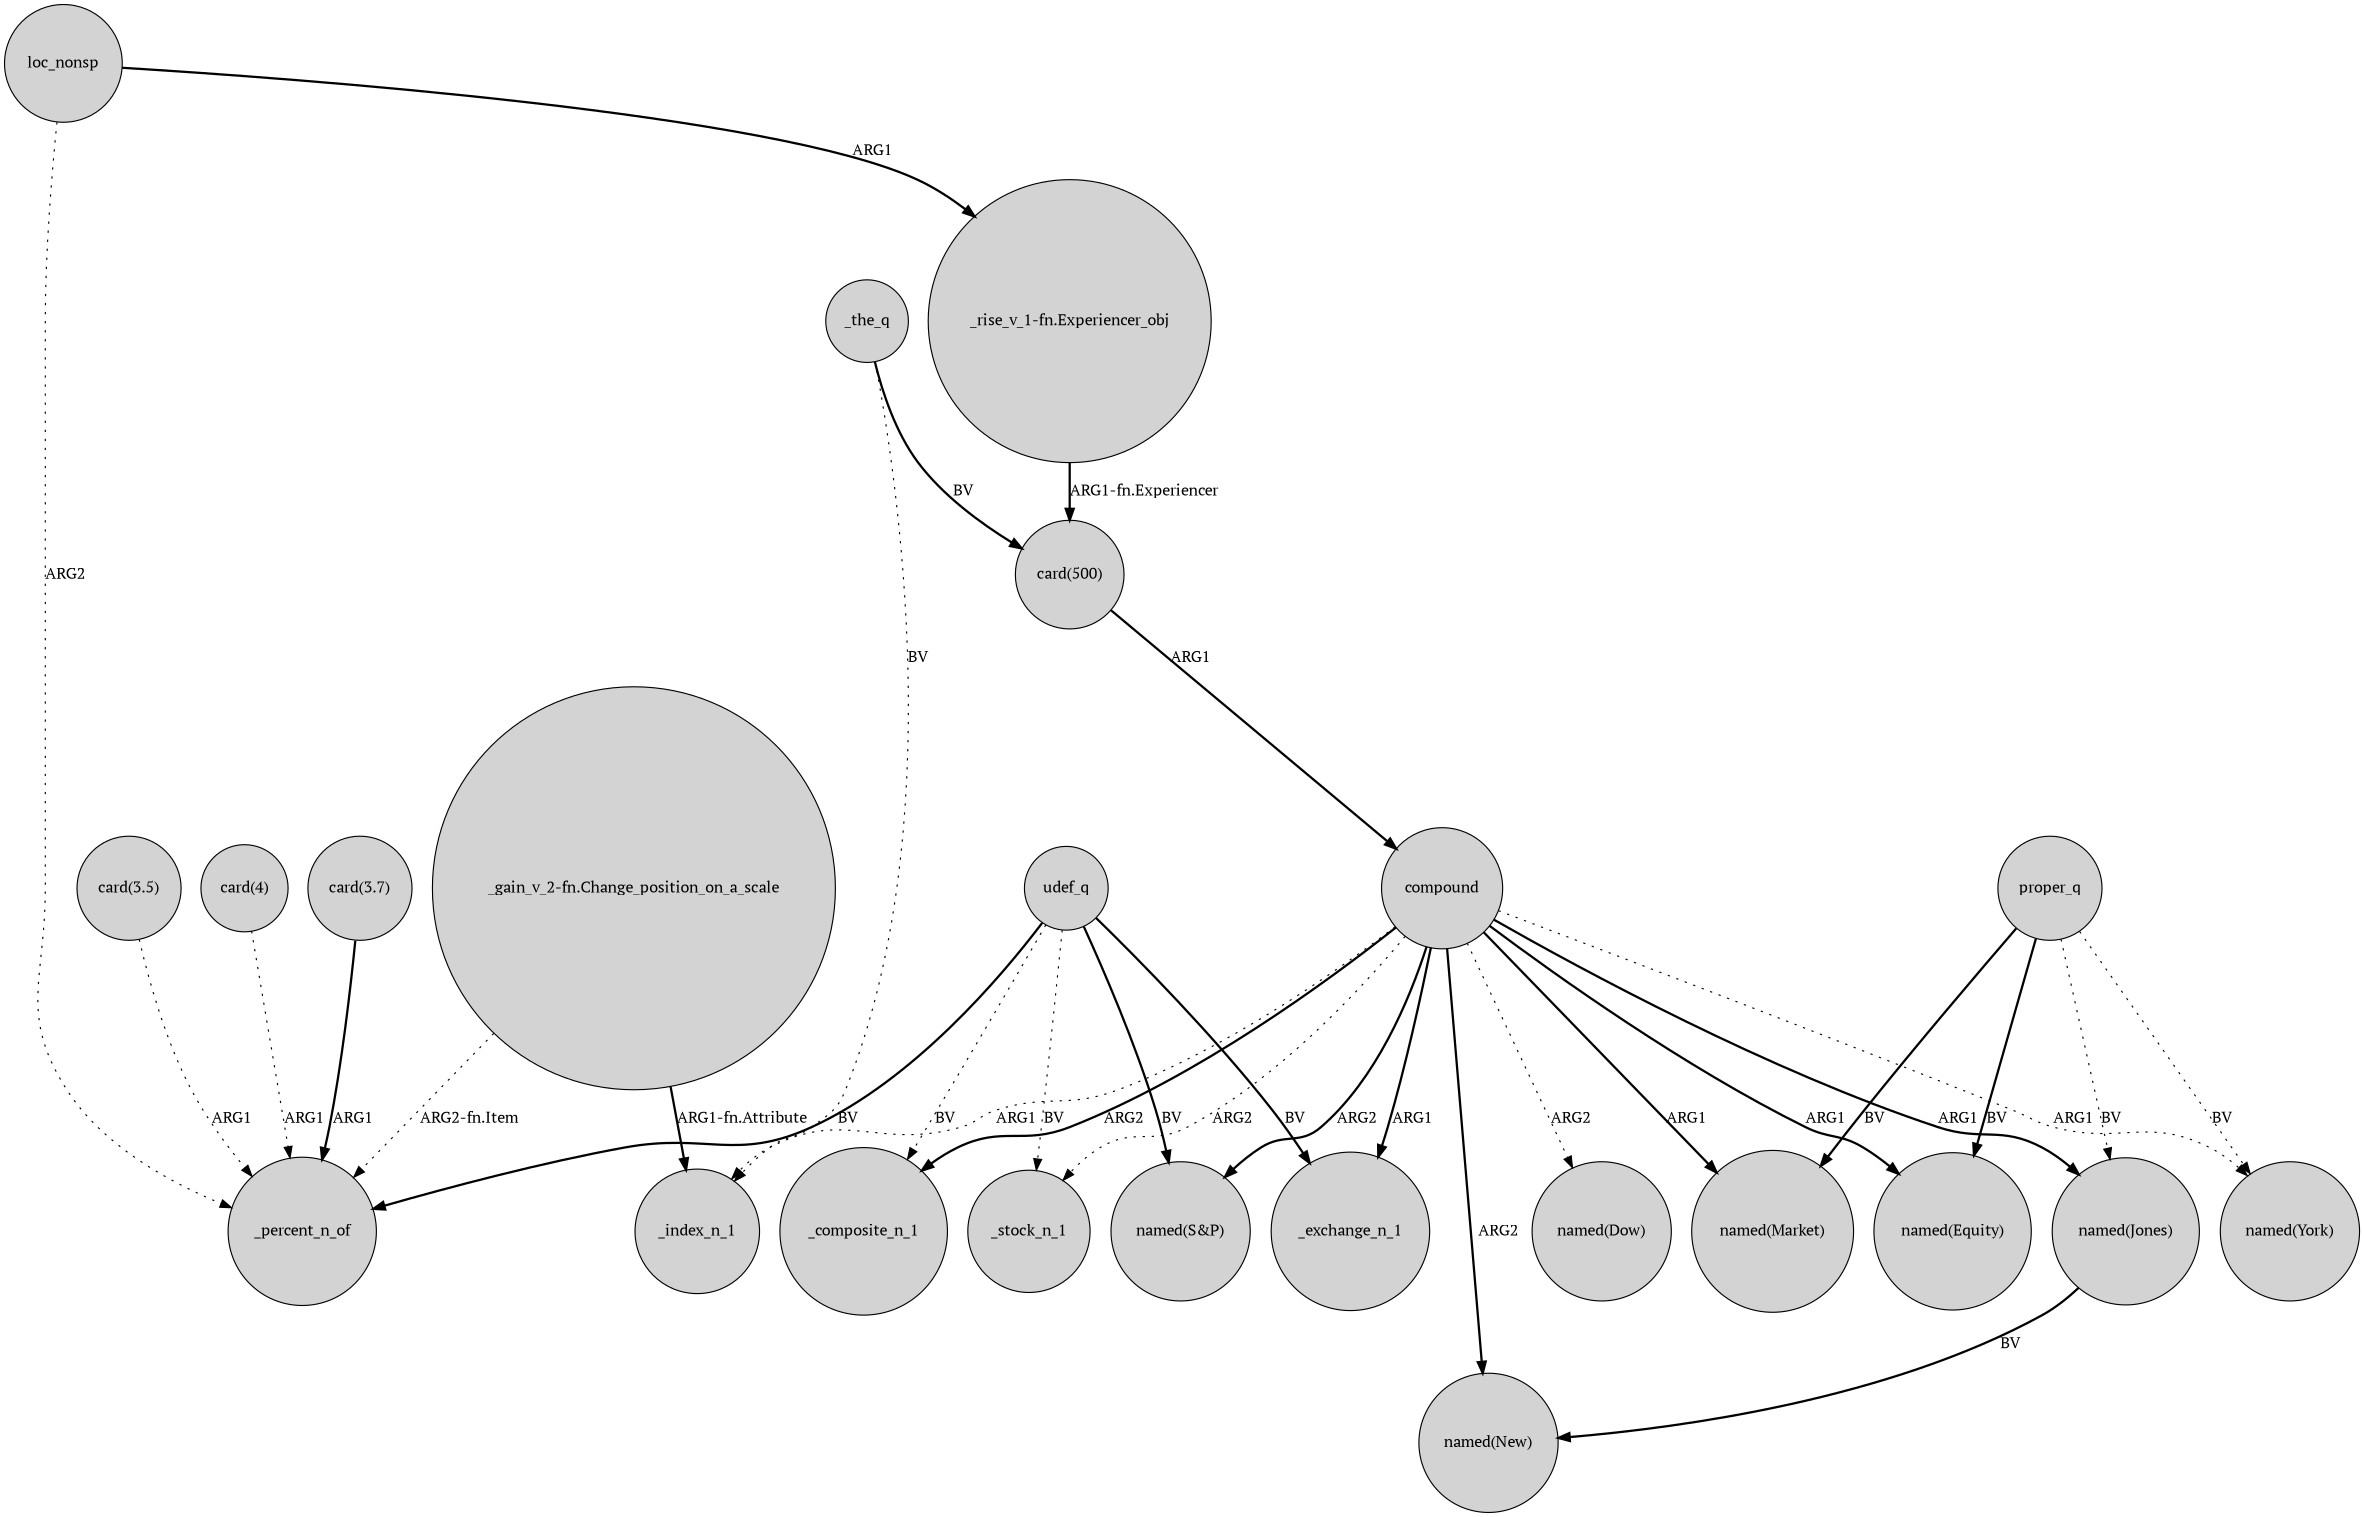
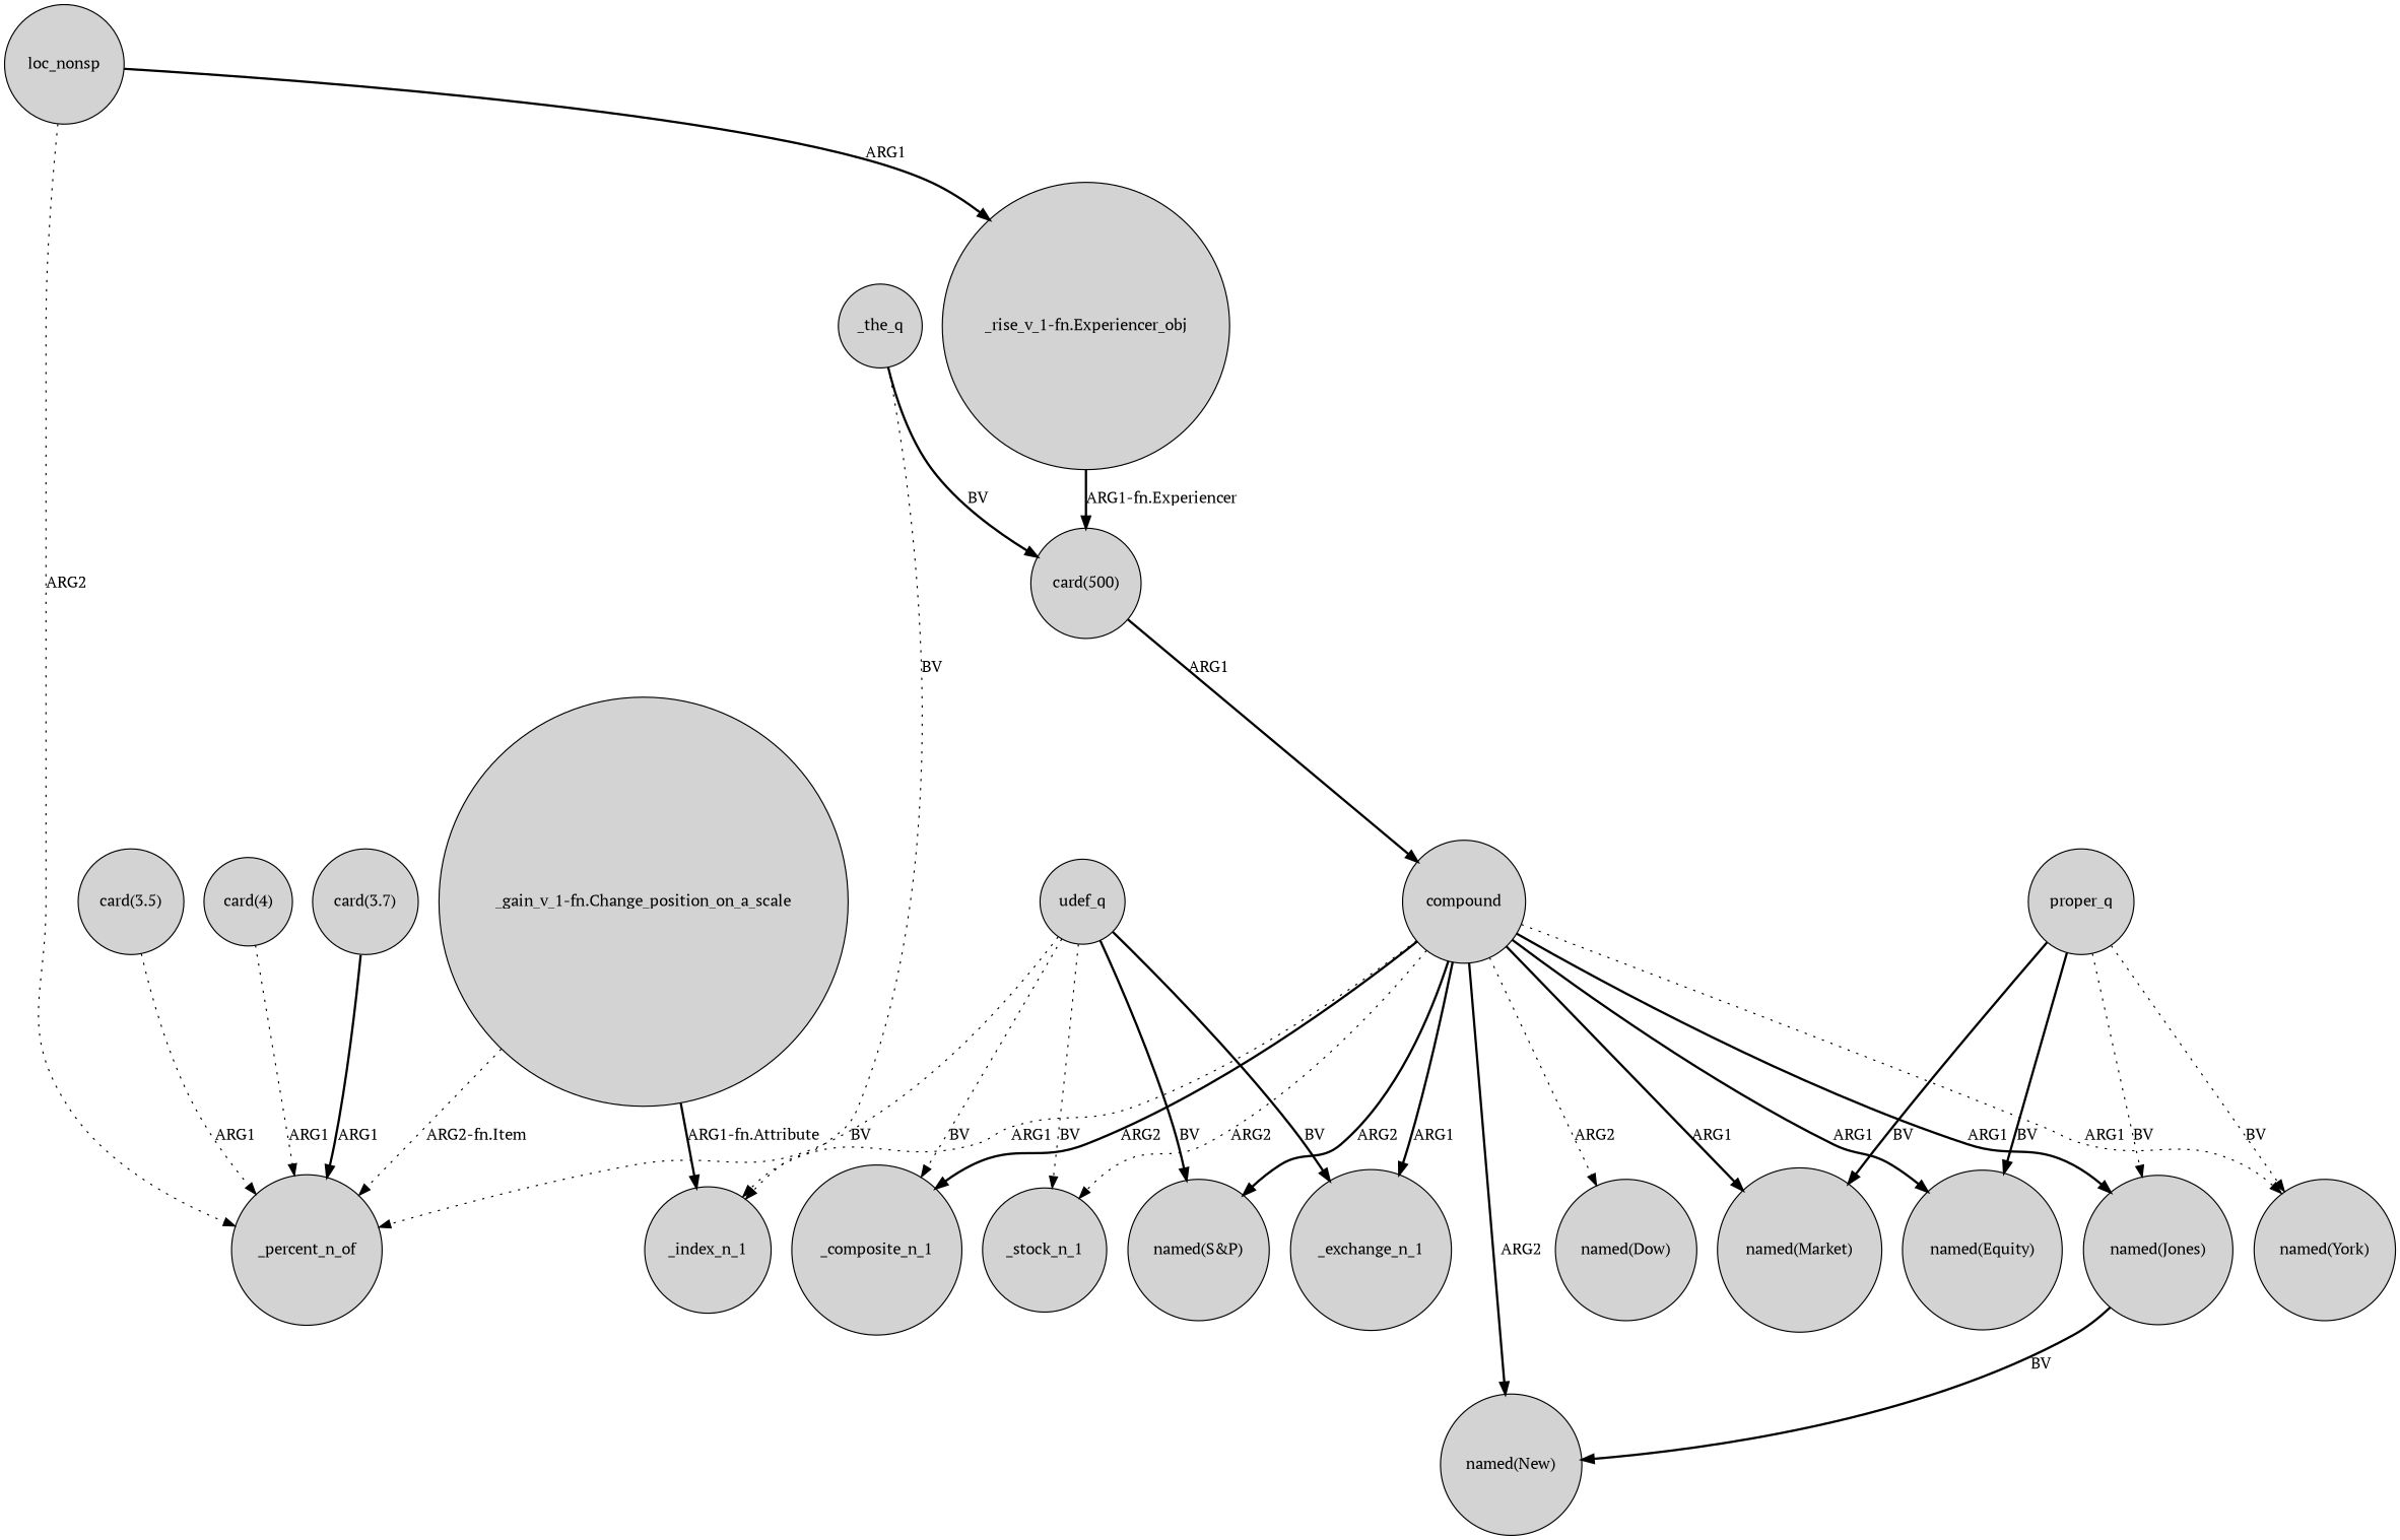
  digraph {
    fontname="PT Serif"
    node [fontname="PT Serif" shape=circle style=filled]
    edge [fontname="PT Serif" style=bold]
    compound
    "named(S&P)"
    "named(Jones)"
    "named(New)"
    _exchange_n_1
    "named(Market)"
    _index_n_1
    "named(York)"
    _stock_n_1
    "named(Dow)"
    _composite_n_1
    "named(Equity)"
    "card(500)"
    "card(4)"
    _percent_n_of
    "card(3.7)"
    loc_nonsp
    "_rise_v_1-fn.Experiencer_obj"
    proper_q
    udef_q
-   "_gain_v_1-fn.Change_position_on_a_scale" [label="_gain_v_2-fn.Change_position_on_a_scale"]
+   "_gain_v_1-fn.Change_position_on_a_scale"
    _the_q
    "card(3.5)"
    compound -> "named(S&P)" [label=ARG2]
    compound -> "named(Jones)" [label=ARG1]
    compound -> "named(New)" [label=ARG2]
    compound -> _exchange_n_1 [label=ARG1]
    compound -> "named(Market)" [label=ARG1]
    compound -> _index_n_1 [label=ARG1 style=dotted]
    compound -> "named(York)" [label=ARG1 style=dotted]
    compound -> _stock_n_1 [label=ARG2 style=dotted]
    compound -> "named(Dow)" [label=ARG2 style=dotted]
    compound -> _composite_n_1 [label=ARG2]
    compound -> "named(Equity)" [label=ARG1]
    "named(Jones)" -> "named(New)" [label=BV]
    "card(500)" -> compound [label=ARG1]
    "card(4)" -> _percent_n_of [label=ARG1 style=dotted]
    "card(3.7)" -> _percent_n_of [label=ARG1]
    loc_nonsp -> _percent_n_of [label=ARG2 style=dotted]
    loc_nonsp -> "_rise_v_1-fn.Experiencer_obj" [label=ARG1]
    "_rise_v_1-fn.Experiencer_obj" -> "card(500)" [label="ARG1-fn.Experiencer"]
    proper_q -> "named(Jones)" [label=BV style=dotted]
    proper_q -> "named(Market)" [label=BV]
    proper_q -> "named(York)" [label=BV style=dotted]
    proper_q -> "named(Equity)" [label=BV]
    udef_q -> "named(S&P)" [label=BV]
    udef_q -> _exchange_n_1 [label=BV]
    udef_q -> _stock_n_1 [label=BV style=dotted]
    udef_q -> _composite_n_1 [label=BV style=dotted]
-   udef_q -> _percent_n_of [label=BV]
+   udef_q -> _percent_n_of [label=BV style=dotted]
    "_gain_v_1-fn.Change_position_on_a_scale" -> _index_n_1 [label="ARG1-fn.Attribute"]
    "_gain_v_1-fn.Change_position_on_a_scale" -> _percent_n_of [label="ARG2-fn.Item" style=dotted]
    _the_q -> _index_n_1 [label=BV style=dotted]
    _the_q -> "card(500)" [label=BV]
    "card(3.5)" -> _percent_n_of [label=ARG1 style=dotted]
  }
